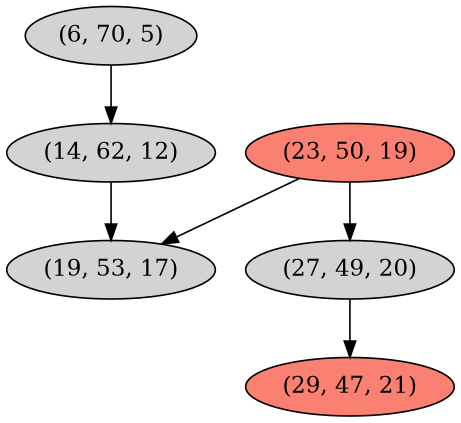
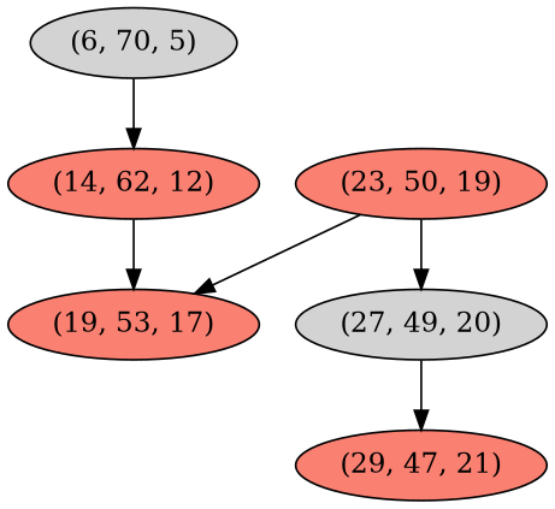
  digraph {
    node [fillcolor=lightgrey style=filled]
    "(6, 70, 5)"
-   "(14, 62, 12)"
-   "(19, 53, 17)"
+   "(14, 62, 12)" [fillcolor=salmon]
+   "(19, 53, 17)" [fillcolor=salmon]
    "(23, 50, 19)" [fillcolor=salmon]
    "(27, 49, 20)"
    "(29, 47, 21)" [fillcolor=salmon]
    "(6, 70, 5)" -> "(14, 62, 12)"
    "(14, 62, 12)" -> "(19, 53, 17)"
    "(23, 50, 19)" -> "(19, 53, 17)"
    "(23, 50, 19)" -> "(27, 49, 20)"
    "(27, 49, 20)" -> "(29, 47, 21)"
  }
